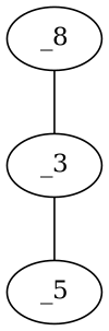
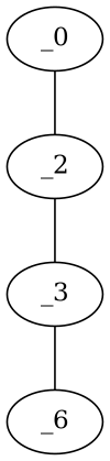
  graph {
-   _2 [x=0.052164 y=2.101 label=_8]
+   _0 [x=0.956534 y=3.13586]
+   _2 [x=0.052164 y=2.101]
    _3 [x=1.6 y=1.77]
-   _5 [x=1.95329 y=2.86083]
+   _5 [x=1.95329 y=2.86083 label=_6]
+   _0 -- _2
    _2 -- _3
    _3 -- _5
  }
